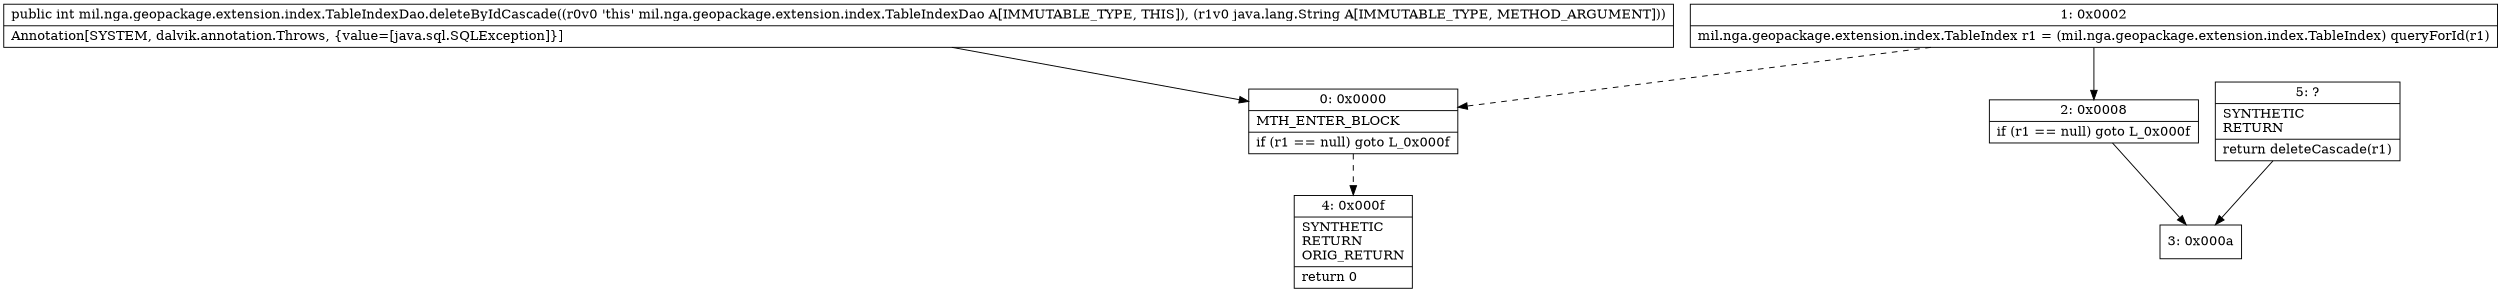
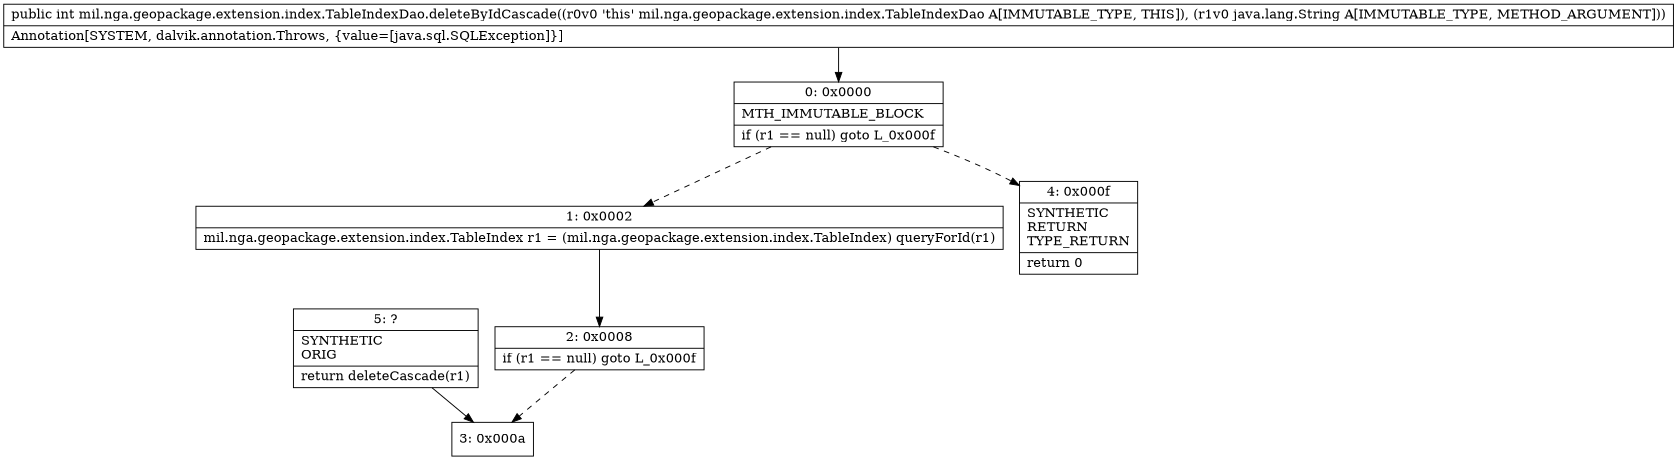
  digraph {
    node [shape=record]
-   n1 [label="{0\:\ 0x0000|MTH_ENTER_BLOCK\l|if (r1 == null) goto L_0x000f\l}"]
+   n1 [label="{0\:\ 0x0000|MTH_IMMUTABLE_BLOCK\l|if (r1 == null) goto L_0x000f\l}"]
    n2 [label="{1\:\ 0x0002|mil.nga.geopackage.extension.index.TableIndex r1 = (mil.nga.geopackage.extension.index.TableIndex) queryForId(r1)\l}"]
-   n3 [label="{4\:\ 0x000f|SYNTHETIC\lRETURN\lORIG_RETURN\l|return 0\l}"]
+   n3 [label="{4\:\ 0x000f|SYNTHETIC\lRETURN\lTYPE_RETURN\l|return 0\l}"]
    n4 [label="{2\:\ 0x0008|if (r1 == null) goto L_0x000f\l}"]
    n5 [label="{3\:\ 0x000a}"]
-   n6 [label="{5\:\ ?|SYNTHETIC\lRETURN\l|return deleteCascade(r1)\l}"]
+   n6 [label="{5\:\ ?|SYNTHETIC\lORIG\l|return deleteCascade(r1)\l}"]
    n7 [label="{public int mil.nga.geopackage.extension.index.TableIndexDao.deleteByIdCascade((r0v0 'this' mil.nga.geopackage.extension.index.TableIndexDao A[IMMUTABLE_TYPE, THIS]), (r1v0 java.lang.String A[IMMUTABLE_TYPE, METHOD_ARGUMENT]))  | Annotation[SYSTEM, dalvik.annotation.Throws, \{value=[java.sql.SQLException]\}]\l}"]
-   n2 -> n1 [style=dashed]
+   n1 -> n2 [style=dashed]
    n1 -> n3 [style=dashed]
    n2 -> n4
-   n4 -> n5 [style=solid]
+   n4 -> n5 [style=dashed]
    n6 -> n5
    n7 -> n1
  }
